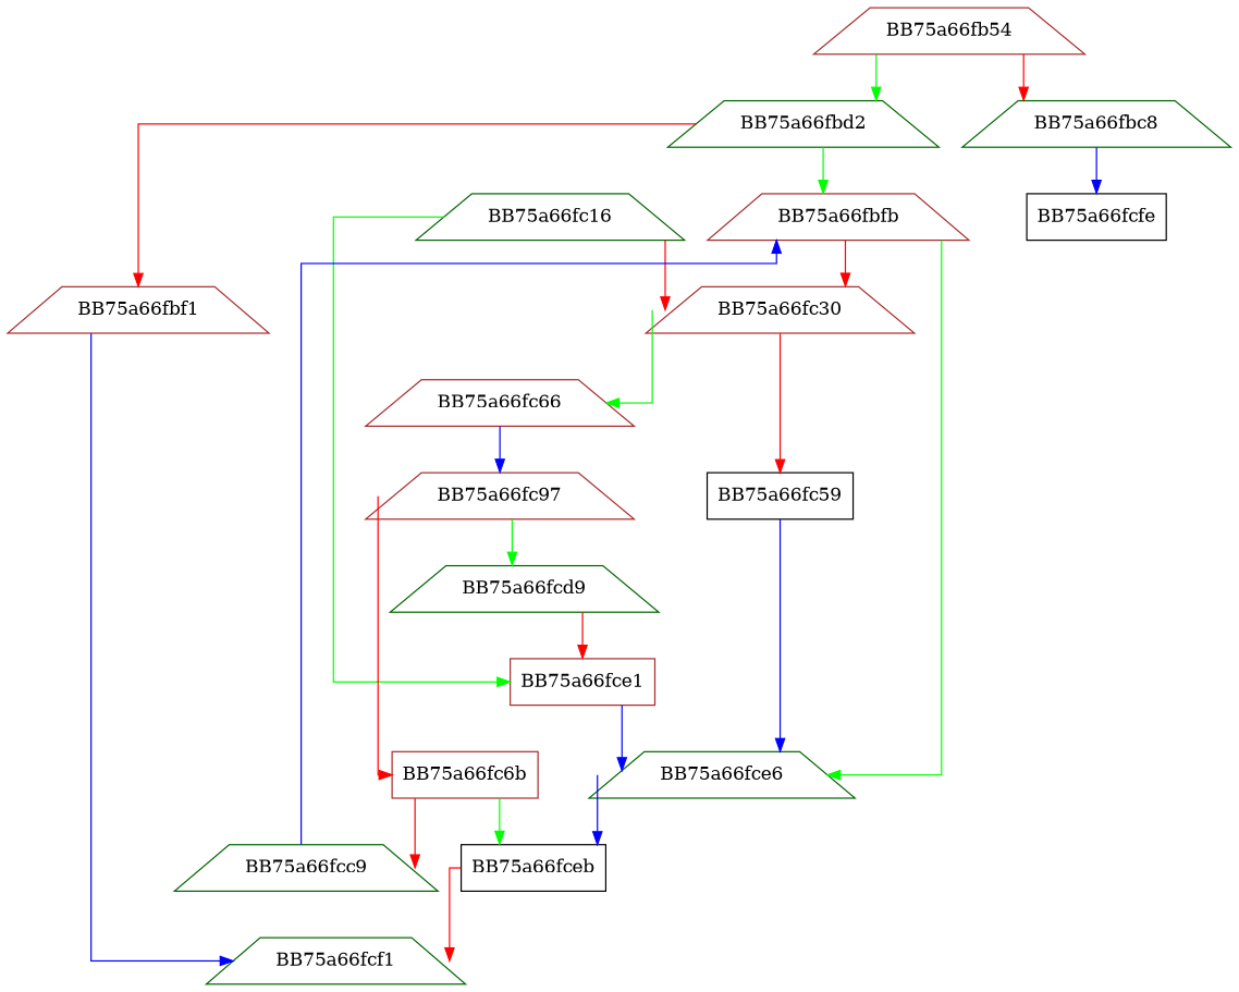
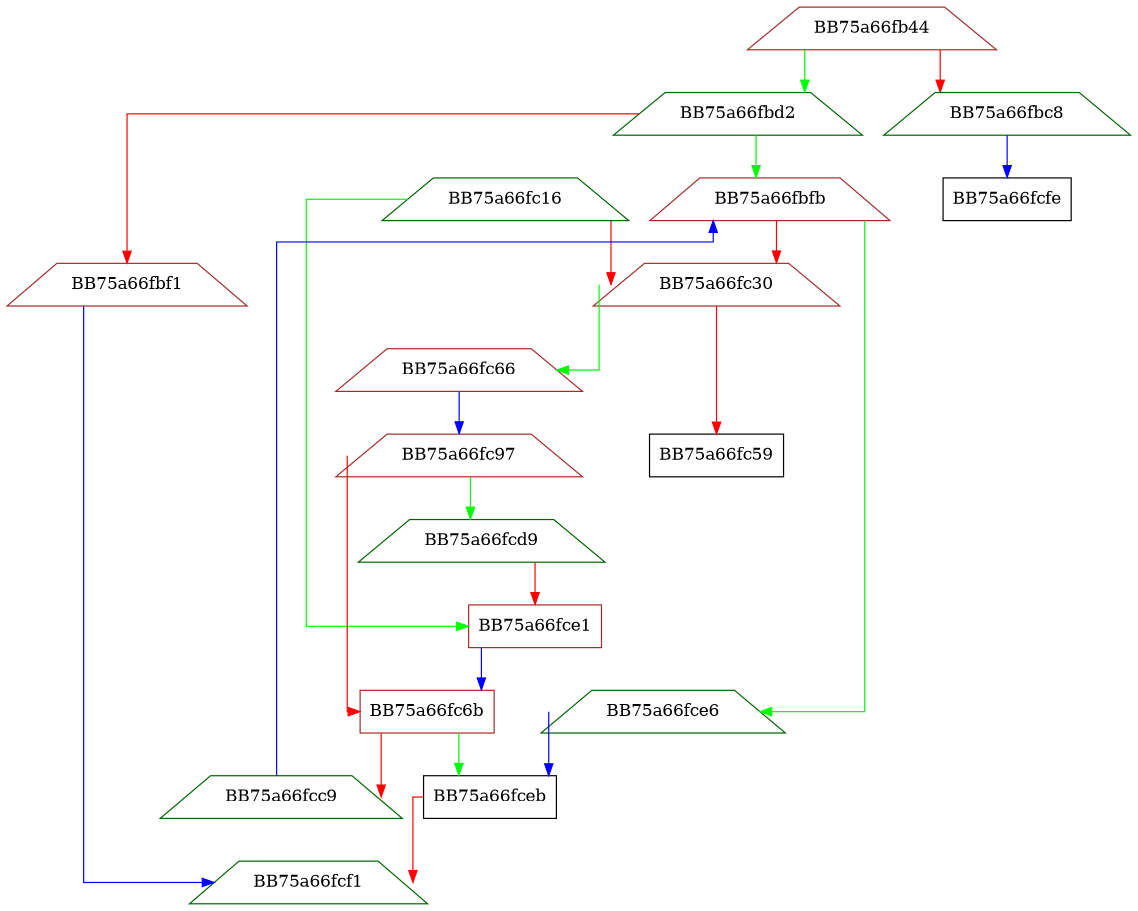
  digraph {
    splines=ortho
    node [color=brown shape=trapezium]
    edge [color=red]
    BB75a66fbd2 [color=darkgreen]
-   BB75a66fb44 [label=BB75a66fb54]
+   BB75a66fb44
    BB75a66fbc8 [color=darkgreen]
    BB75a66fbfb
    BB75a66fbf1
    BB75a66fcfe [color=black shape=box]
    BB75a66fce6 [color=darkgreen]
    BB75a66fc30
    BB75a66fcf1 [color=darkgreen]
    BB75a66fceb [color=black shape=box]
    BB75a66fc16 [color=darkgreen]
    BB75a66fce1 [shape=box]
    BB75a66fc66
    BB75a66fc59 [color=black shape=box]
    BB75a66fc97
    BB75a66fcd9 [color=darkgreen]
    n17 [label=BB75a66fc6b shape=box]
    BB75a66fcc9 [color=darkgreen]
    BB75a66fbd2 -> BB75a66fbfb [color=green]
    BB75a66fbd2 -> BB75a66fbf1
    BB75a66fb44 -> BB75a66fbd2 [color=green]
    BB75a66fb44 -> BB75a66fbc8
    BB75a66fbc8 -> BB75a66fcfe [color=blue]
    BB75a66fbfb -> BB75a66fce6 [color=green]
    BB75a66fbfb -> BB75a66fc30
    BB75a66fbf1 -> BB75a66fcf1 [color=blue]
    BB75a66fce6 -> BB75a66fceb [color=blue]
    BB75a66fc30 -> BB75a66fc66 [color=green]
    BB75a66fc30 -> BB75a66fc59
    BB75a66fceb -> BB75a66fcf1
    BB75a66fc16 -> BB75a66fc30
    BB75a66fc16 -> BB75a66fce1 [color=green]
-   BB75a66fce1 -> BB75a66fce6 [color=blue]
+   BB75a66fce1 -> n17 [color=blue]
    BB75a66fc66 -> BB75a66fc97 [color=blue]
-   BB75a66fc59 -> BB75a66fce6 [color=blue]
    BB75a66fc97 -> BB75a66fcd9 [color=green]
    BB75a66fc97 -> n17
    BB75a66fcd9 -> BB75a66fce1
    n17 -> BB75a66fceb [color=green]
    n17 -> BB75a66fcc9
    BB75a66fcc9 -> BB75a66fbfb [color=blue]
  }
